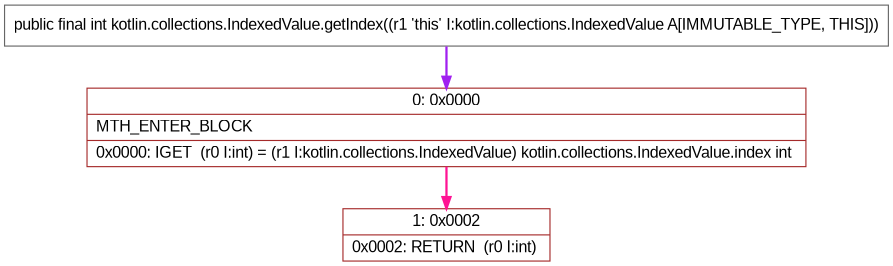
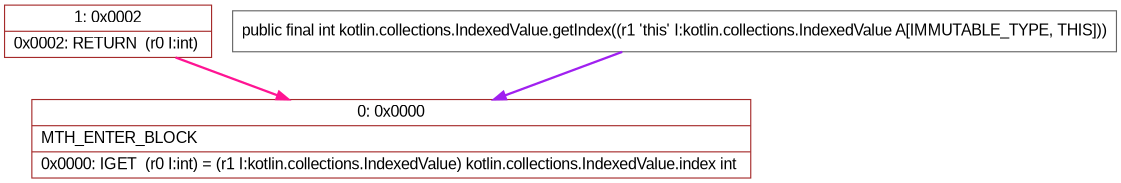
  digraph {
    fontname="Liberation Sans"
    node [shape=record color=brown fontname="Liberation Sans"]
    edge [style=bold fontname="Liberation Sans"]
    n1 [label="{0\:\ 0x0000|MTH_ENTER_BLOCK\l|0x0000: IGET  (r0 I:int) = (r1 I:kotlin.collections.IndexedValue) kotlin.collections.IndexedValue.index int \l}"]
    n2 [label="{1\:\ 0x0002|0x0002: RETURN  (r0 I:int) \l}"]
    n3 [label="{public final int kotlin.collections.IndexedValue.getIndex((r1 'this' I:kotlin.collections.IndexedValue A[IMMUTABLE_TYPE, THIS])) }" color=gray40]
-   n1 -> n2 [color=deeppink]
+   n2 -> n1 [color=deeppink]
    n3 -> n1 [color=purple]
  }
